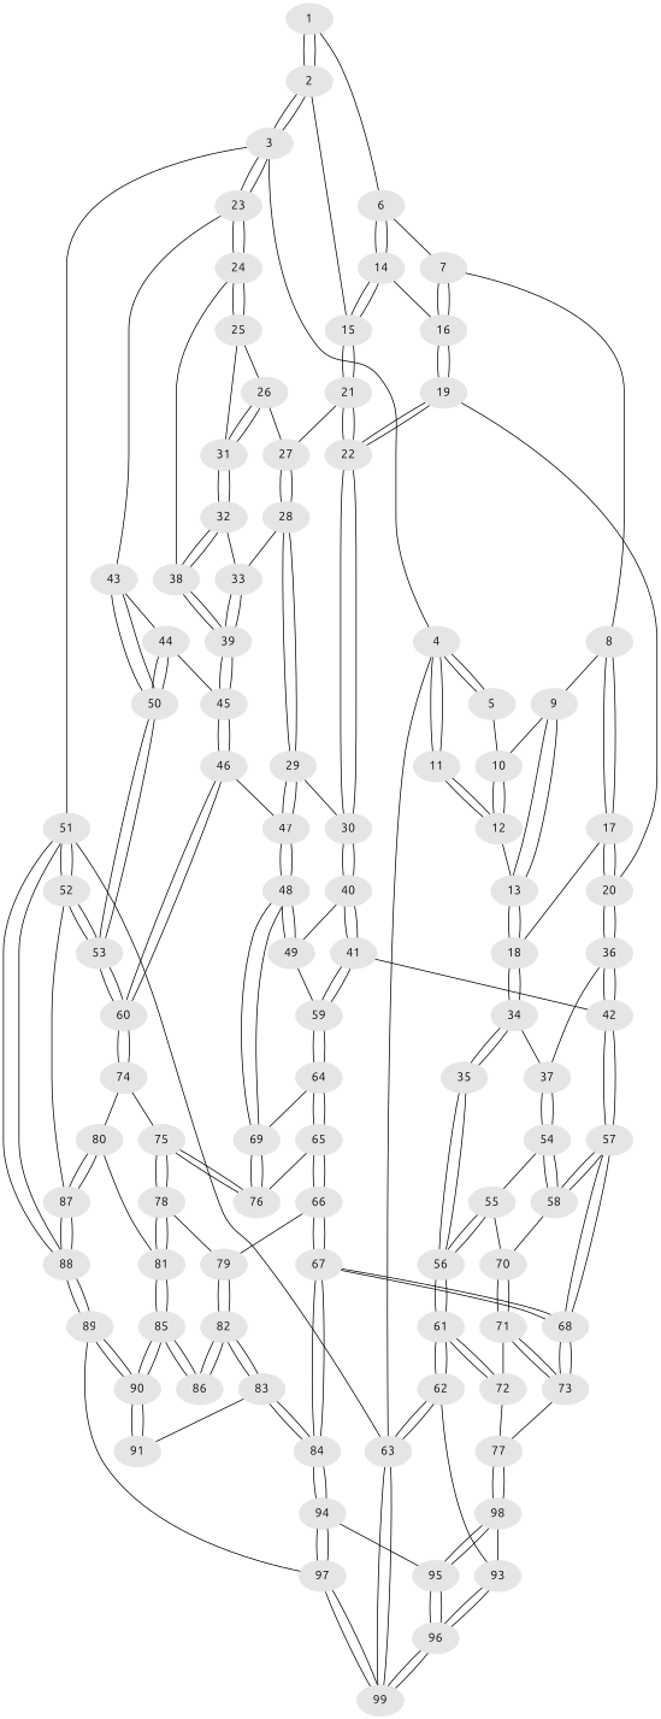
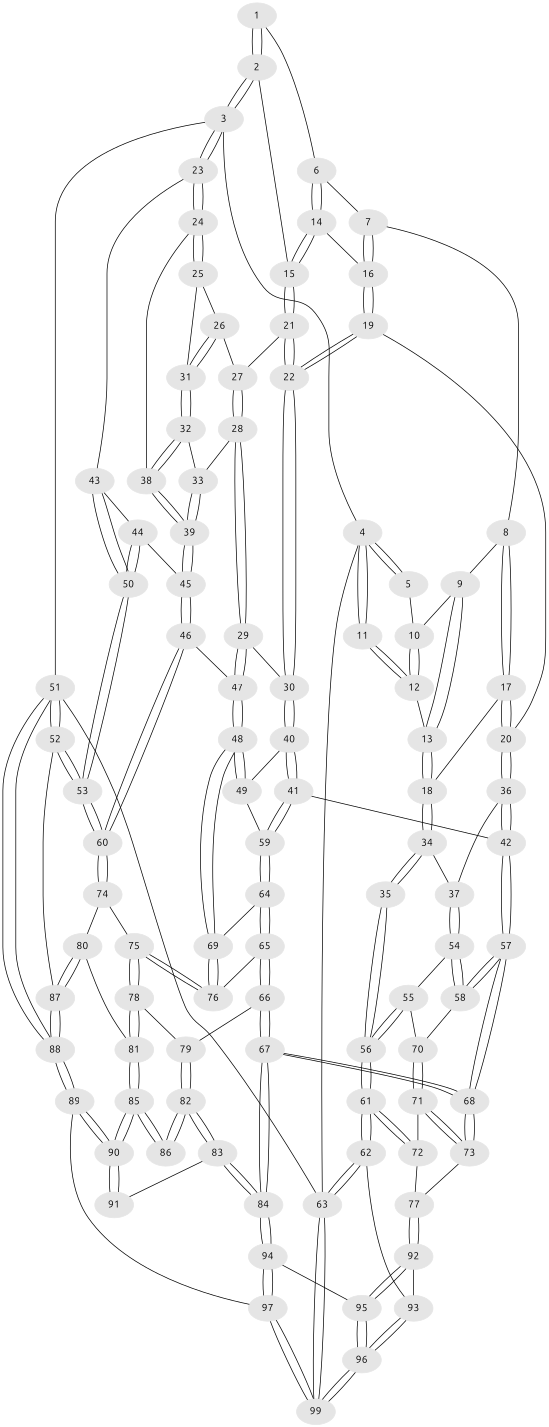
  graph {
    fontname=Ubuntu
    node [color=gray90 fontname=Ubuntu style=filled]
    edge [fontname=Ubuntu]
    1
    2
    6
    3
    15
    7
    14
    4
    23
    51
    21
    5
    11
    63
    24
    43
    52
    88
    10
    12
    n21 [label=99]
    8
    16
    9
    17
    19
    13
    18
    20
    35
    56
    34
    22
    27
    36
    37
    30
    42
    28
    40
    25
    38
    44
    50
    26
    31
    39
    32
    29
    33
    47
    48
    41
    49
    45
    54
    61
    57
    55
    58
    46
    59
    64
    68
    53
    60
    74
    69
    76
    87
    89
    70
    71
    62
    72
    73
    65
    75
    80
    93
    77
    96
    66
    67
    79
    84
    82
    94
-   92 [label=98]
+   92
    78
    81
    95
    85
    83
    86
    90
    91
    97
    1 -- 2
    1 -- 2
    1 -- 6
    2 -- 3
    2 -- 3
    2 -- 15
    6 -- 7
    6 -- 14
    6 -- 14
    3 -- 4
    3 -- 23
    3 -- 23
    3 -- 51
    15 -- 21
    15 -- 21
    7 -- 8
    7 -- 16
    7 -- 16
    14 -- 15
    14 -- 15
    14 -- 16
    4 -- 5
    4 -- 5
    4 -- 11
    4 -- 11
    4 -- 63
    23 -- 24
    23 -- 24
    23 -- 43
    51 -- 63
    51 -- 52
    51 -- 52
    51 -- 88
    51 -- 88
    21 -- 22
    21 -- 22
    21 -- 27
    5 -- 10
    11 -- 12
    11 -- 12
    63 -- n21
    63 -- n21
    24 -- 25
    24 -- 25
    24 -- 38
    43 -- 44
    43 -- 50
    43 -- 50
    52 -- 53
    52 -- 53
    52 -- 87
    88 -- 89
    88 -- 89
    10 -- 12
    10 -- 12
    12 -- 13
    8 -- 9
    8 -- 17
    8 -- 17
    16 -- 19
    16 -- 19
    9 -- 10
    9 -- 13
    9 -- 13
    17 -- 18
    17 -- 20
    17 -- 20
    19 -- 20
    19 -- 22
    19 -- 22
    13 -- 18
    13 -- 18
    18 -- 34
    18 -- 34
    20 -- 36
    20 -- 36
    35 -- 56
    35 -- 56
    56 -- 61
    56 -- 61
    34 -- 35
    34 -- 35
    34 -- 37
    22 -- 30
    22 -- 30
    27 -- 28
    27 -- 28
    36 -- 37
    36 -- 42
    36 -- 42
    37 -- 54
    37 -- 54
    30 -- 40
    30 -- 40
    42 -- 57
    42 -- 57
    28 -- 29
    28 -- 29
    28 -- 33
    40 -- 41
    40 -- 41
    40 -- 49
    25 -- 26
    25 -- 31
    38 -- 39
    38 -- 39
    44 -- 50
    44 -- 50
    44 -- 45
    50 -- 53
    50 -- 53
    26 -- 27
    26 -- 31
    26 -- 31
    31 -- 32
    31 -- 32
    39 -- 45
    39 -- 45
    32 -- 38
    32 -- 38
    32 -- 33
    29 -- 30
    29 -- 47
    29 -- 47
    33 -- 39
    33 -- 39
    47 -- 48
    47 -- 48
    48 -- 49
    48 -- 49
    48 -- 69
    48 -- 69
    41 -- 42
    41 -- 59
    41 -- 59
    49 -- 59
    45 -- 46
    45 -- 46
    54 -- 55
    54 -- 58
    54 -- 58
    61 -- 62
    61 -- 62
    61 -- 72
    61 -- 72
    57 -- 58
    57 -- 58
    57 -- 68
    57 -- 68
    55 -- 56
    55 -- 56
    55 -- 70
    58 -- 70
    46 -- 47
    46 -- 60
    46 -- 60
    59 -- 64
    59 -- 64
    64 -- 69
    64 -- 65
    64 -- 65
    68 -- 73
    68 -- 73
    53 -- 60
    53 -- 60
    60 -- 74
    60 -- 74
    74 -- 75
    74 -- 80
    69 -- 76
    69 -- 76
    87 -- 88
    87 -- 88
    89 -- 90
    89 -- 90
    89 -- 97
    70 -- 71
    70 -- 71
    71 -- 72
    71 -- 73
    71 -- 73
    62 -- 63
    62 -- 63
    62 -- 93
    72 -- 77
    73 -- 77
    65 -- 76
    65 -- 66
    65 -- 66
    75 -- 76
    75 -- 76
    75 -- 78
    75 -- 78
    80 -- 87
    80 -- 87
    80 -- 81
    93 -- 96
    93 -- 96
    77 -- 92
    77 -- 92
    96 -- n21
    96 -- n21
    66 -- 67
    66 -- 67
    66 -- 79
    67 -- 68
    67 -- 68
    67 -- 84
    67 -- 84
    79 -- 82
    79 -- 82
    84 -- 94
    84 -- 94
    82 -- 83
    82 -- 83
    82 -- 86
    82 -- 86
    94 -- 95
    94 -- 97
    94 -- 97
    92 -- 93
    92 -- 95
    92 -- 95
    78 -- 79
    78 -- 81
    78 -- 81
    81 -- 85
    81 -- 85
    95 -- 96
    95 -- 96
    85 -- 86
    85 -- 86
    85 -- 90
    85 -- 90
    83 -- 84
    83 -- 84
    83 -- 91
    90 -- 91
    90 -- 91
    97 -- n21
    97 -- n21
  }
